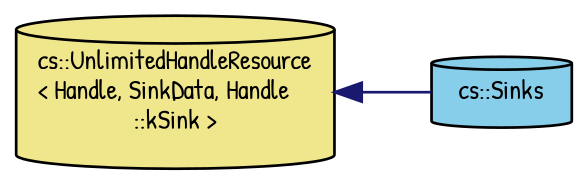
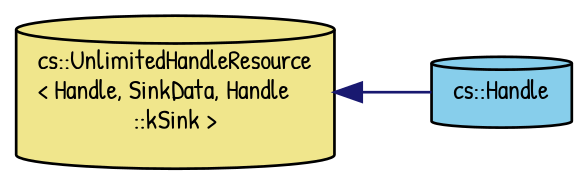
  digraph {
    rankdir=LR
    fontname="Patrick Hand"
    node [color=black fontname="Patrick Hand" fontsize=10 shape=cylinder style=filled]
    n1 [fillcolor=khaki height=0.2 label="cs::UnlimitedHandleResource\l\< Handle, SinkData, Handle\l::kSink \>" width=0.4]
-   n2 [fillcolor=skyblue height=0.2 label="cs::Sinks" width=0.4]
+   n2 [fillcolor=skyblue height=0.2 label="cs::Handle" width=0.4]
    n1 -> n2 [color=midnightblue dir=back fontname="Patrick Hand" fontsize=10 labelfontname=Helvetica labelfontsize=10 style=solid]
  }
